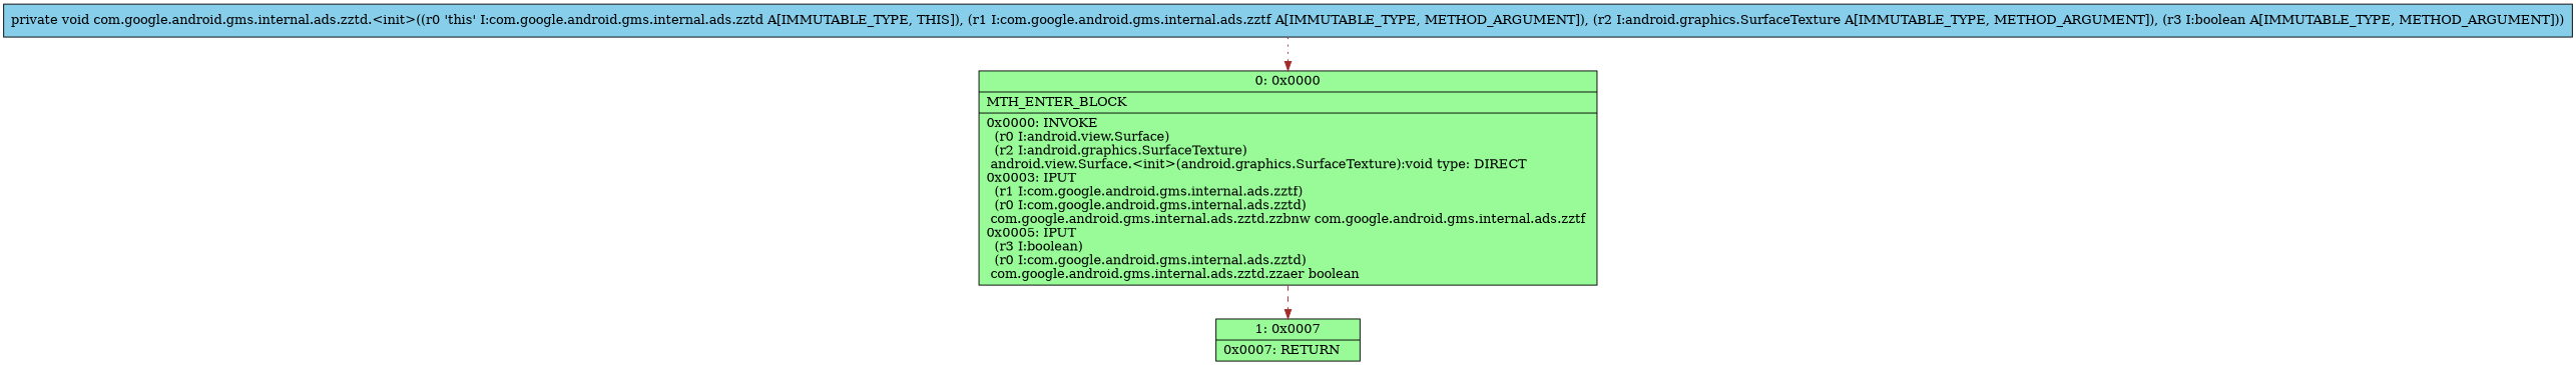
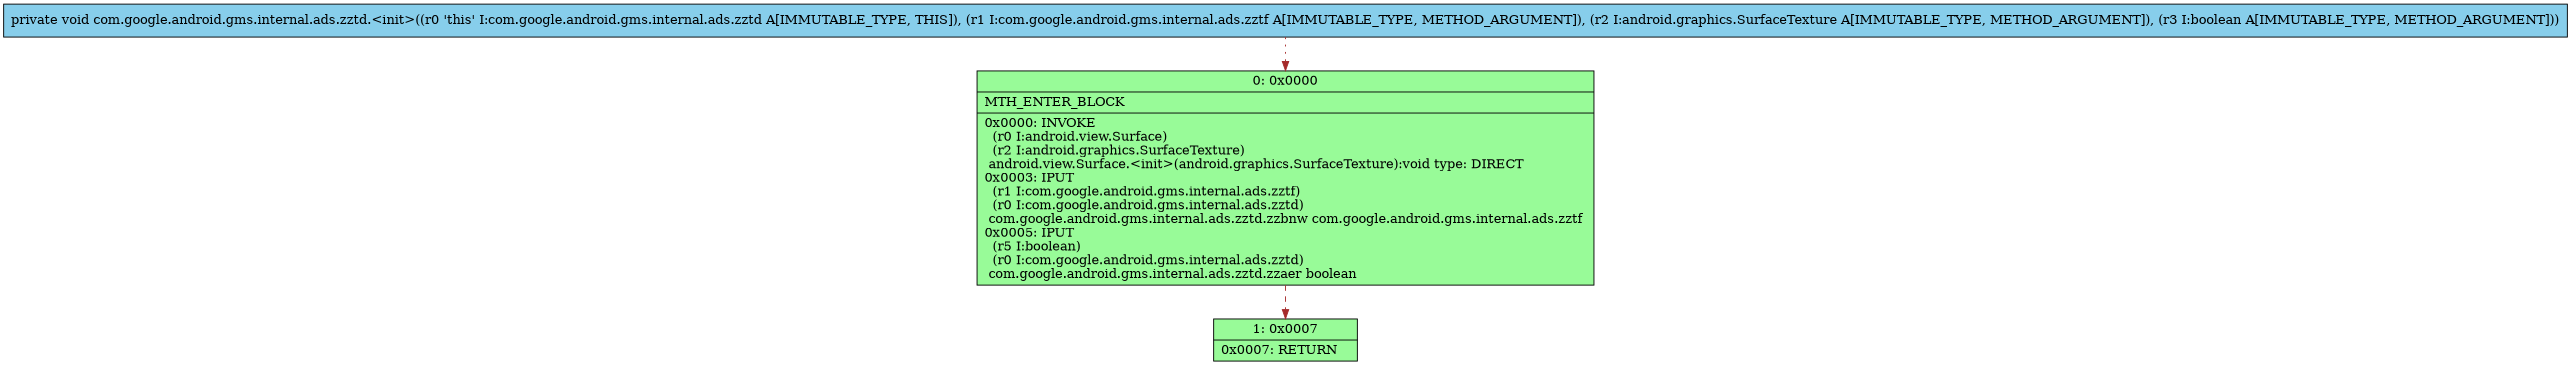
  digraph {
    node [shape=record style=filled fillcolor=palegreen]
    edge [color=brown]
-   n1 [label="{0\:\ 0x0000|MTH_ENTER_BLOCK\l|0x0000: INVOKE  \l  (r0 I:android.view.Surface)\l  (r2 I:android.graphics.SurfaceTexture)\l android.view.Surface.\<init\>(android.graphics.SurfaceTexture):void type: DIRECT \l0x0003: IPUT  \l  (r1 I:com.google.android.gms.internal.ads.zztf)\l  (r0 I:com.google.android.gms.internal.ads.zztd)\l com.google.android.gms.internal.ads.zztd.zzbnw com.google.android.gms.internal.ads.zztf \l0x0005: IPUT  \l  (r3 I:boolean)\l  (r0 I:com.google.android.gms.internal.ads.zztd)\l com.google.android.gms.internal.ads.zztd.zzaer boolean \l}"]
+   n1 [label="{0\:\ 0x0000|MTH_ENTER_BLOCK\l|0x0000: INVOKE  \l  (r0 I:android.view.Surface)\l  (r2 I:android.graphics.SurfaceTexture)\l android.view.Surface.\<init\>(android.graphics.SurfaceTexture):void type: DIRECT \l0x0003: IPUT  \l  (r1 I:com.google.android.gms.internal.ads.zztf)\l  (r0 I:com.google.android.gms.internal.ads.zztd)\l com.google.android.gms.internal.ads.zztd.zzbnw com.google.android.gms.internal.ads.zztf \l0x0005: IPUT  \l  (r5 I:boolean)\l  (r0 I:com.google.android.gms.internal.ads.zztd)\l com.google.android.gms.internal.ads.zztd.zzaer boolean \l}"]
    n2 [label="{1\:\ 0x0007|0x0007: RETURN   \l}"]
    n3 [label="{private void com.google.android.gms.internal.ads.zztd.\<init\>((r0 'this' I:com.google.android.gms.internal.ads.zztd A[IMMUTABLE_TYPE, THIS]), (r1 I:com.google.android.gms.internal.ads.zztf A[IMMUTABLE_TYPE, METHOD_ARGUMENT]), (r2 I:android.graphics.SurfaceTexture A[IMMUTABLE_TYPE, METHOD_ARGUMENT]), (r3 I:boolean A[IMMUTABLE_TYPE, METHOD_ARGUMENT])) }" fillcolor=skyblue]
    n1 -> n2 [style=dashed]
    n3 -> n1 [style=dotted]
  }
